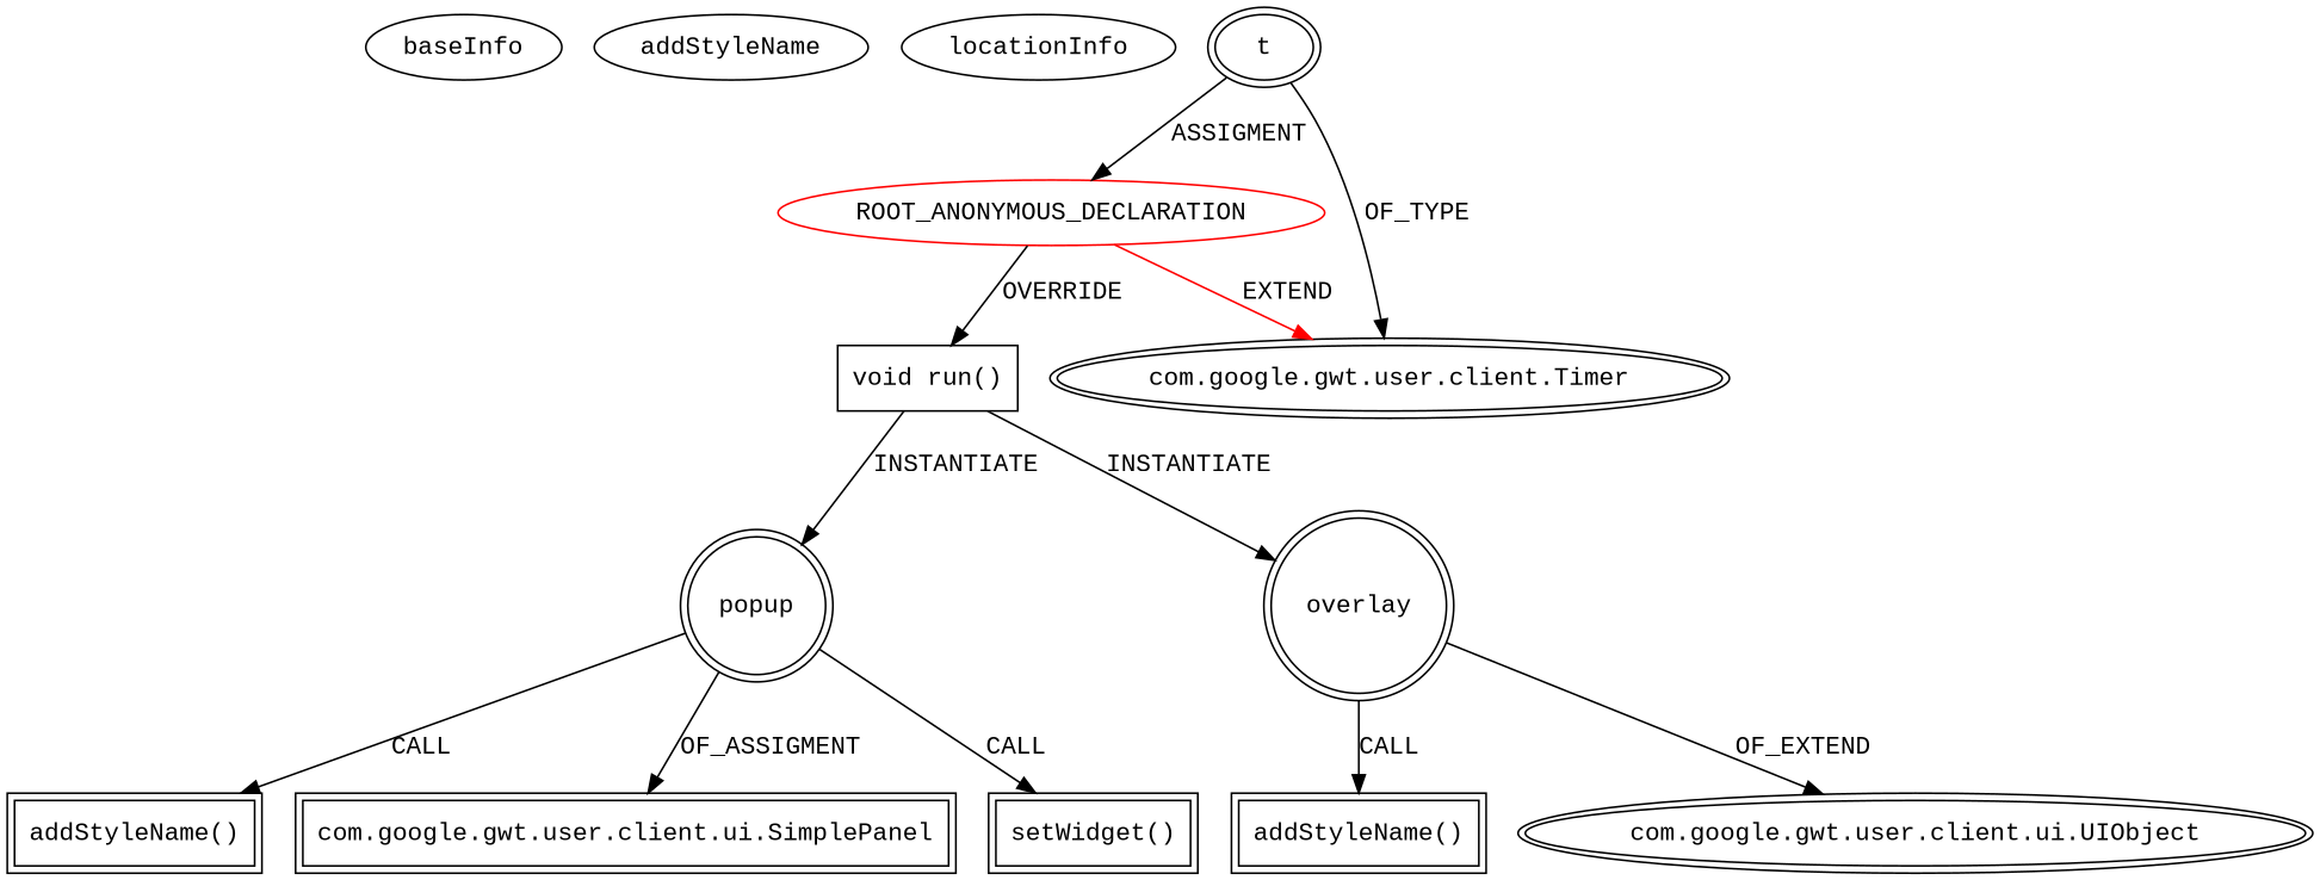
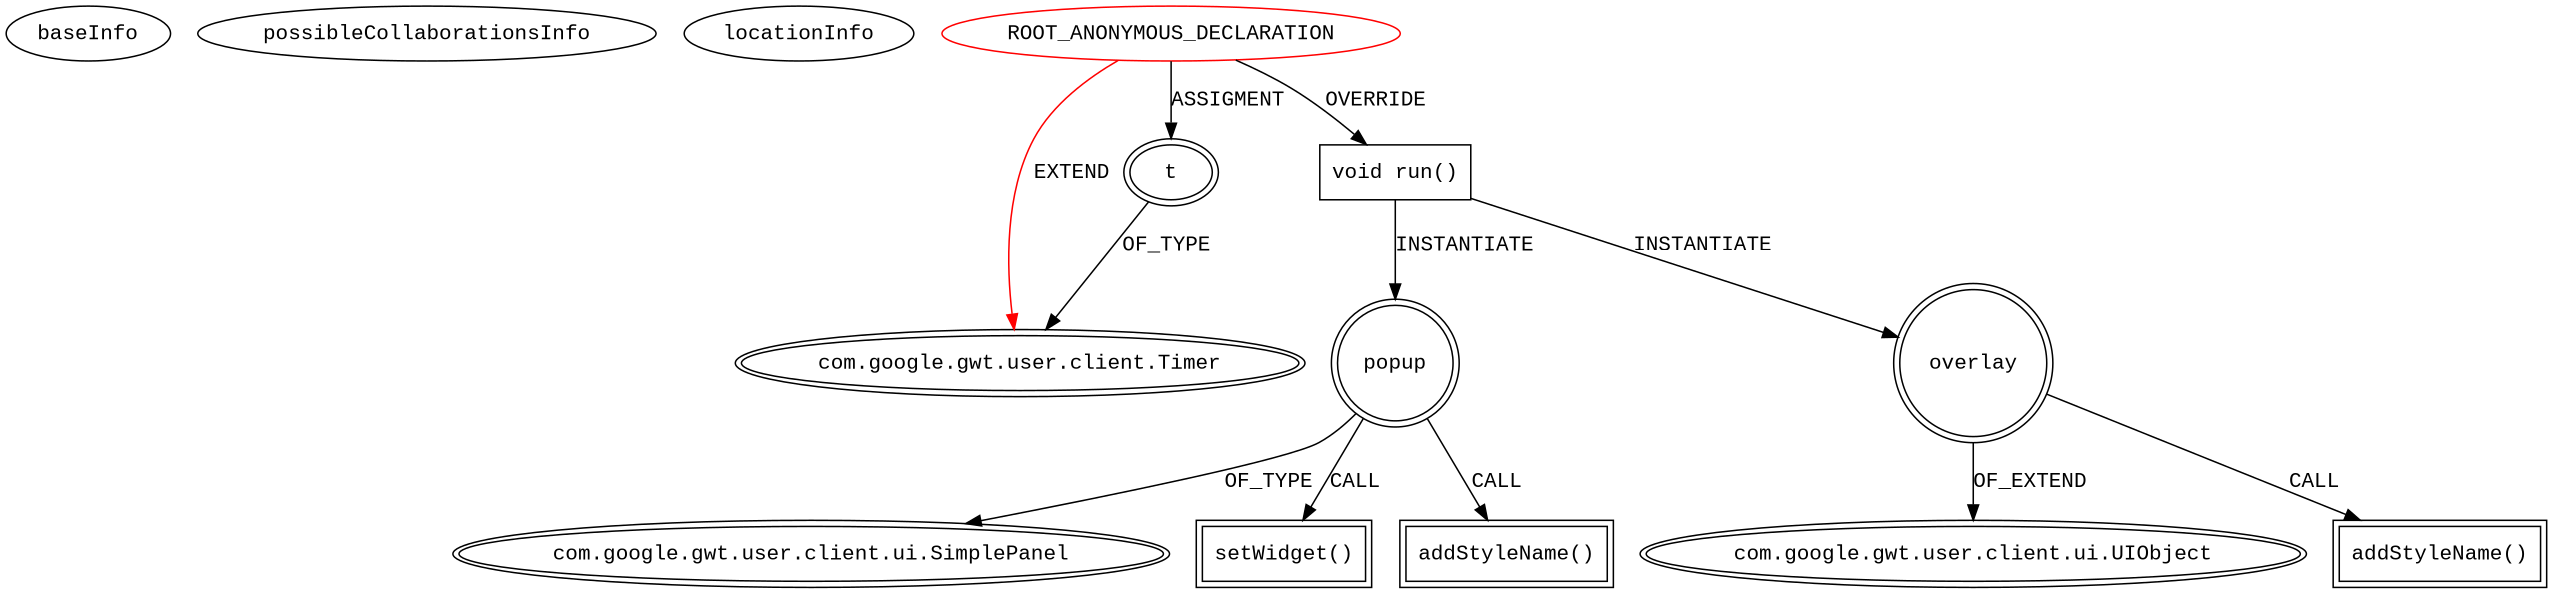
  digraph {
    fontname="Liberation Mono"
    node [fontname="Liberation Mono" isFrameworkType=true peripheries=2]
    edge [fontname="Liberation Mono"]
    baseInfo [category=extension_graph graphId=4523 isAnonymous=true possibleRelation=false isFrameworkType="" peripheries=""]
-   possibleCollaborationsInfo [label=addStyleName isFrameworkType="" peripheries=""]
+   possibleCollaborationsInfo [isFrameworkType="" peripheries=""]
    locationInfo [contextSignature="void showInitial()" filePath="/svandecappelle-AppriseGwt/AppriseGwt-master/src/main/java/com/mizore/gwt/apprise/client/Popup.java" graphId=4523 projectName="svandecappelle-AppriseGwt" isFrameworkType="" peripheries=""]
    n4 [color=red isFrameworkType=false label=ROOT_ANONYMOUS_DECLARATION vertexType=ROOT_ANONYMOUS_DECLARATION peripheries=""]
    n5 [label="com.google.gwt.user.client.Timer" vertexType=FRAMEWORK_CLASS_TYPE]
    n6 [label=t vertexType=OUTSIDE_VARIABLE_EXPRESION]
    n7 [isFrameworkType=false label="void run()" shape=box vertexType=OVERRIDING_METHOD_DECLARATION peripheries=""]
    n8 [label=popup shape=circle vertexType=VARIABLE_EXPRESION]
    n9 [label=overlay shape=circle vertexType=VARIABLE_EXPRESION]
-   n10 [label="com.google.gwt.user.client.ui.SimplePanel" vertexType=FRAMEWORK_CLASS_TYPE shape=box]
+   n10 [label="com.google.gwt.user.client.ui.SimplePanel" vertexType=FRAMEWORK_CLASS_TYPE]
    n11 [label="setWidget()" shape=box vertexType=INSIDE_CALL]
    n12 [label="addStyleName()" shape=box vertexType=INSIDE_CALL]
    n13 [label="com.google.gwt.user.client.ui.UIObject" vertexType=FRAMEWORK_CLASS_TYPE]
    n14 [label="addStyleName()" shape=box vertexType=INSIDE_CALL]
    n4 -> n5 [color=red label=EXTEND]
-   n6 -> n4 [label=ASSIGMENT]
+   n4 -> n6 [label=ASSIGMENT]
    n4 -> n7 [label=OVERRIDE]
    n6 -> n5 [label=OF_TYPE]
    n7 -> n8 [label=INSTANTIATE]
    n7 -> n9 [label=INSTANTIATE]
-   n8 -> n10 [label=OF_ASSIGMENT]
+   n8 -> n10 [label=OF_TYPE]
    n8 -> n11 [label=CALL]
    n8 -> n12 [label=CALL]
    n9 -> n13 [label=OF_EXTEND]
    n9 -> n14 [label=CALL]
  }
